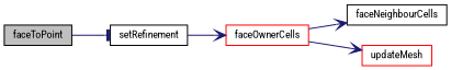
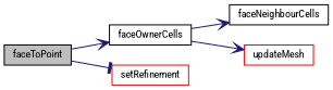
  digraph {
    fontname="Roboto Condensed"
    rankdir=LR
    node [color=black fontname="Roboto Condensed" fontsize=10 shape=record]
    edge [arrowhead=vee color=midnightblue fontname="Roboto Condensed" fontsize=10 labelfontname=Helvetica labelfontsize=10 style=solid]
    n1 [fillcolor=grey75 fontcolor=black height=0.2 label=faceToPoint style=filled width=0.4]
-   n2 [color=red height=0.2 label=faceOwnerCells width=0.4]
-   n3 [height=0.2 label=setRefinement width=0.4]
+   n2 [height=0.2 label=faceOwnerCells width=0.4]
+   n3 [color=red height=0.2 label=setRefinement width=0.4]
    n4 [height=0.2 label=faceNeighbourCells width=0.4]
    n5 [color=red height=0.2 label=updateMesh width=0.4]
-   n3 -> n2
+   n1 -> n2
    n1 -> n3 [arrowhead=tee]
    n2 -> n4
    n2 -> n5
  }
